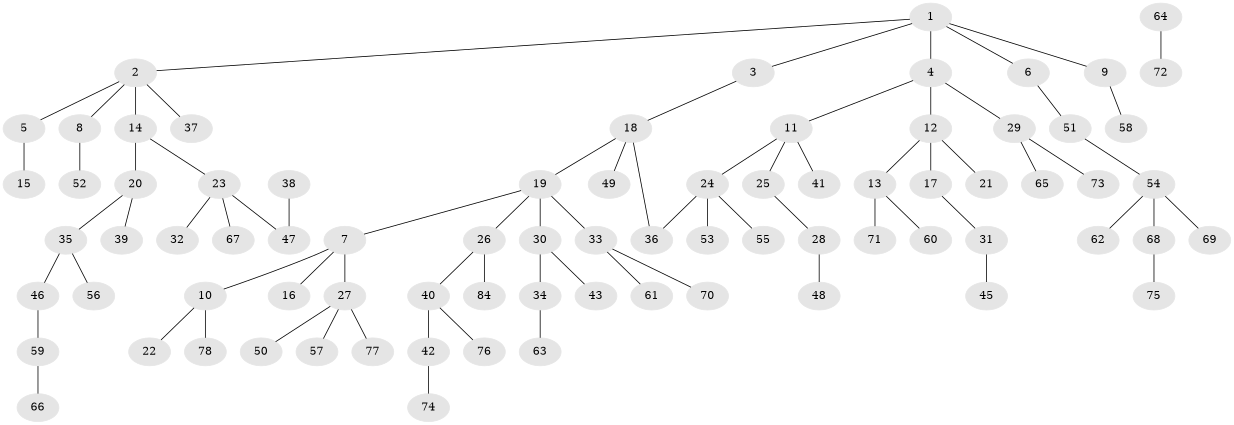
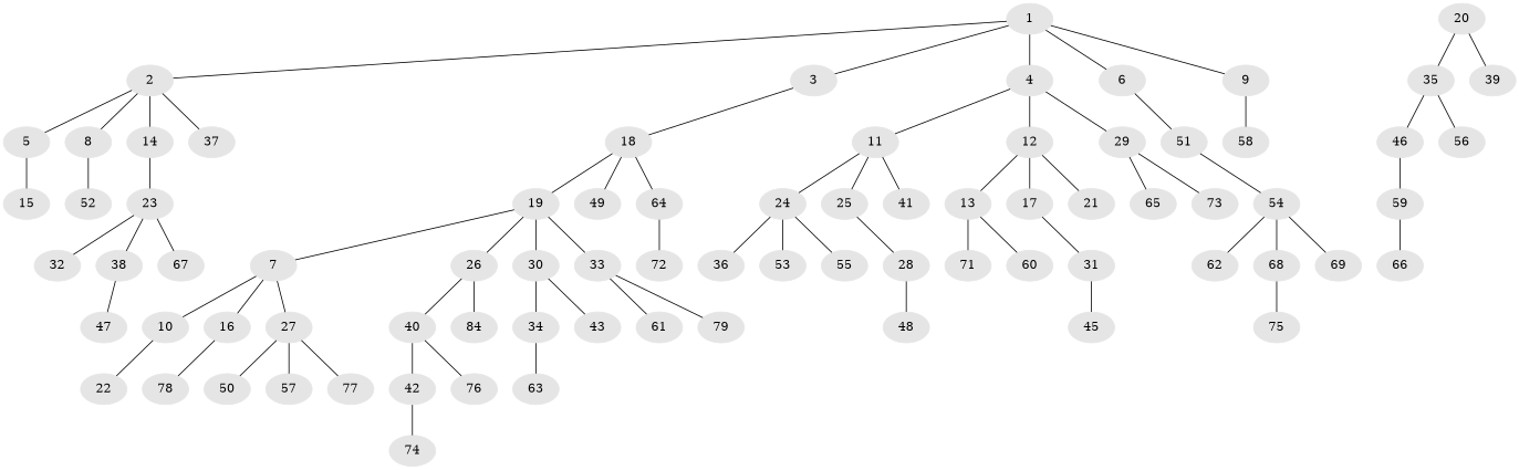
  graph {
    node [color=gray90 style=filled]
    1
    2
    3
    4
    6
    9
    5
    8
    14
    37
    18
    11
    12
    29
    51
    58
    15
    52
    20
    23
    7
    10
    16
    27
    19
    49
    64
    24
    25
    41
    13
    17
    21
    65
    73
    54
    22
    78
    50
    57
    77
    36
    53
    55
    28
    71
    60
    31
    35
    39
    32
    38
    67
    45
    26
    30
    33
    72
    40
    n60 [label=84]
    34
    43
    61
-   70
+   70 [label=79]
    46
    56
    47
    48
    42
    76
    63
    59
    74
    66
    62
    68
    69
    75
    1 -- 2
    1 -- 3
    1 -- 4
    1 -- 6
    1 -- 9
    2 -- 5
    2 -- 8
    2 -- 14
    2 -- 37
    3 -- 18
    4 -- 11
    4 -- 12
    4 -- 29
    6 -- 51
    9 -- 58
    5 -- 15
    8 -- 52
-   14 -- 20
    14 -- 23
    18 -- 19
    18 -- 49
-   18 -- 36
+   18 -- 64
    11 -- 24
    11 -- 25
    11 -- 41
    12 -- 13
    12 -- 17
    12 -- 21
    29 -- 65
    29 -- 73
    51 -- 54
    20 -- 35
    20 -- 39
    23 -- 32
-   23 -- 47
+   23 -- 38
    23 -- 67
    7 -- 10
    7 -- 16
    7 -- 27
    10 -- 22
-   10 -- 78
+   16 -- 78
    27 -- 50
    27 -- 57
    27 -- 77
    19 -- 7
    19 -- 26
    19 -- 30
    19 -- 33
    64 -- 72
    24 -- 36
    24 -- 53
    24 -- 55
    25 -- 28
    13 -- 71
    13 -- 60
    17 -- 31
    54 -- 62
    54 -- 68
    54 -- 69
    28 -- 48
    31 -- 45
    35 -- 46
    35 -- 56
    38 -- 47
    26 -- 40
    26 -- n60
    30 -- 34
    30 -- 43
    33 -- 61
    33 -- 70
    40 -- 42
    40 -- 76
    34 -- 63
    46 -- 59
    42 -- 74
    59 -- 66
    68 -- 75
  }
